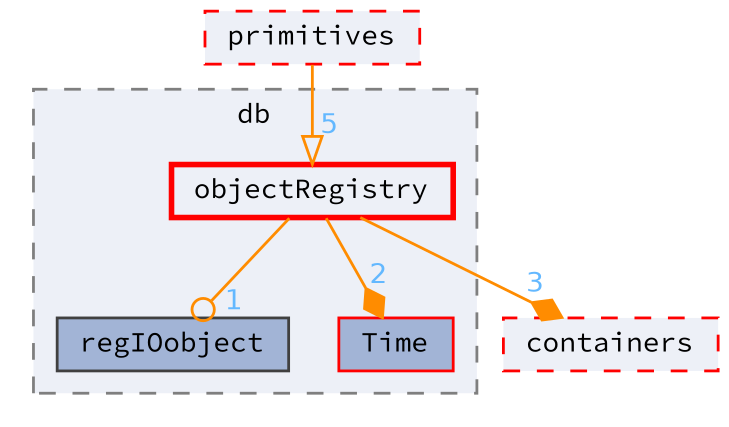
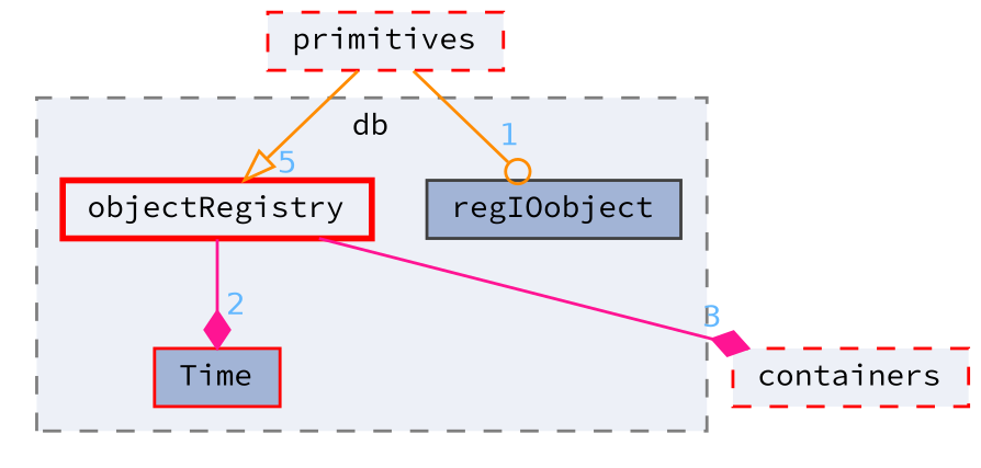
  digraph {
    compound=true
    fontname="Source Code Pro"
    node [color=red fillcolor="#edf0f7" fontname="Source Code Pro" fontsize=10 shape=box style=filled]
    edge [arrowhead=diamond color=darkorange fontcolor=steelblue1 fontname="Source Code Pro" fontsize=10 labeldistance=1.5 labelfontname=Helvetica labelfontsize=10]
    n1 [color=grey25 fillcolor="#a2b4d6" height=0.2 label=regIOobject width=0.4]
    n2 [fillcolor="#a2b4d6" height=0.2 label=Time width=0.4]
    n3 [height=0.2 label=objectRegistry style="filled,bold" width=0.4]
    n4 [height=0.2 label=containers style="filled,dashed" width=0.4]
    n5 [height=0.2 label=primitives style="filled,dashed" width=0.4]
    subgraph cluster_1 {
      bgcolor="#edf0f7"
      fontsize=10
      label=db
      pencolor=grey50
      style="filled,dashed"
      n1
      n2
      n3
    }
-   n3 -> n1 [arrowhead=odot headlabel=1]
-   n3 -> n2 [headlabel=2]
-   n3 -> n4 [headlabel=3]
+   n5 -> n1 [arrowhead=odot headlabel=1]
+   n3 -> n2 [color=deeppink headlabel=2]
+   n3 -> n4 [color=deeppink headlabel=3]
    n5 -> n3 [arrowhead=onormal headlabel=5]
  }
